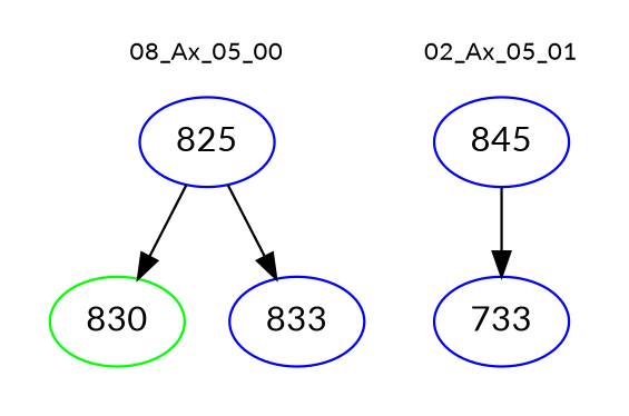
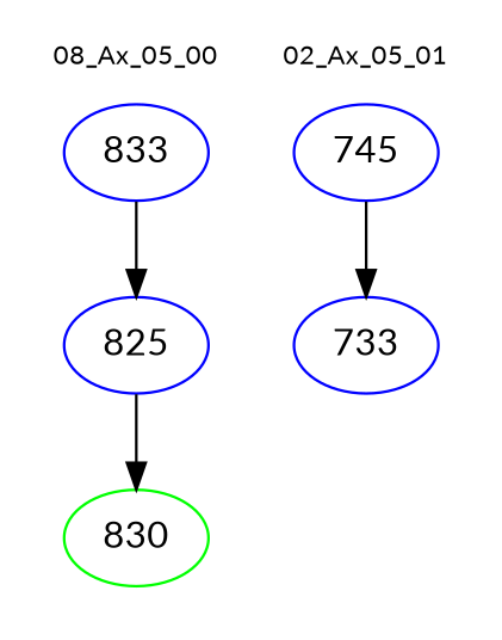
  digraph {
    fontname=Lato
    node [color=blue fontname=Lato]
    edge [color=black fontname=Lato]
    n1 [label=825]
    n2 [color=green label=830]
    n3 [label=833]
-   n4 [label=845]
+   n4 [label=745]
    n5 [label=733]
    subgraph cluster_1 {
      color=white
      fontsize=10
      label="08_Ax_05_00"
      n1
      n2
      n3
    }
    subgraph cluster_2 {
      color=white
      fontsize=10
      label="02_Ax_05_01"
      n4
      n5
    }
    n1 -> n2
-   n1 -> n3
+   n3 -> n1
    n4 -> n5
  }
